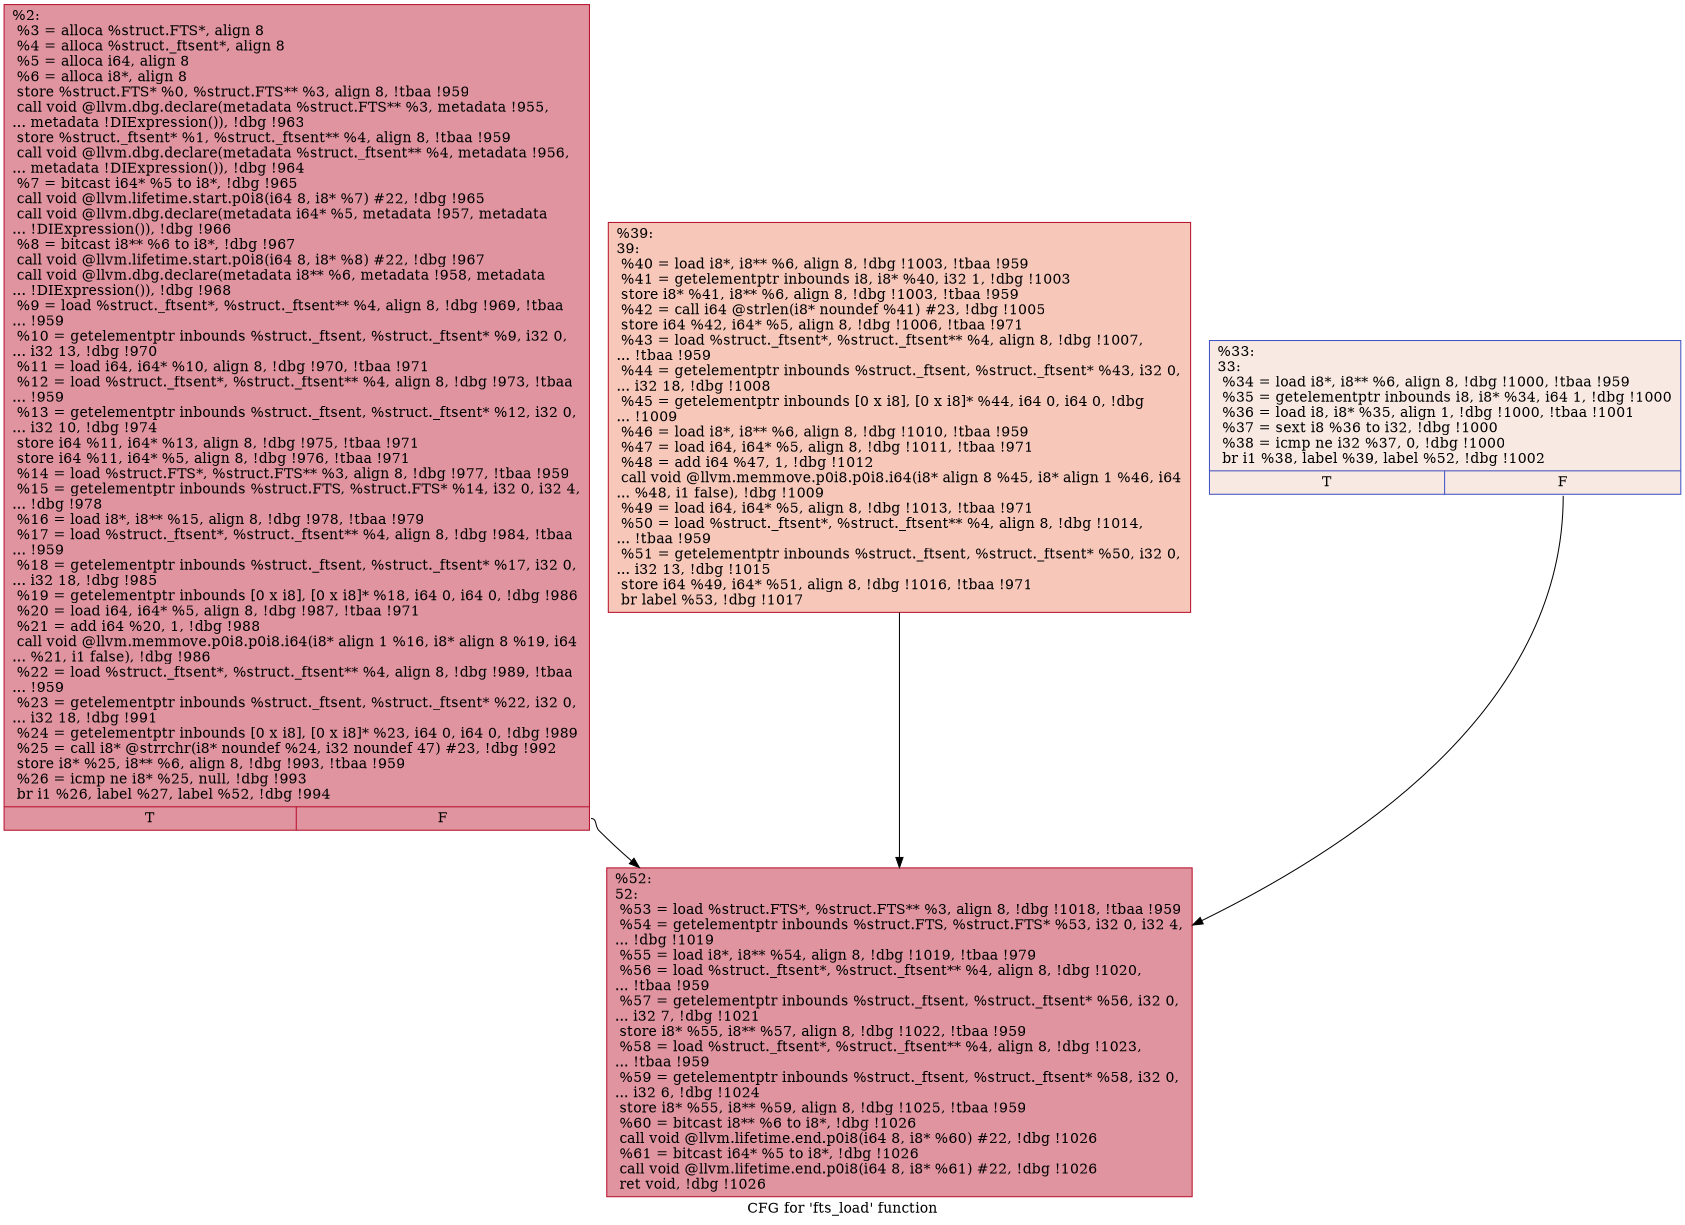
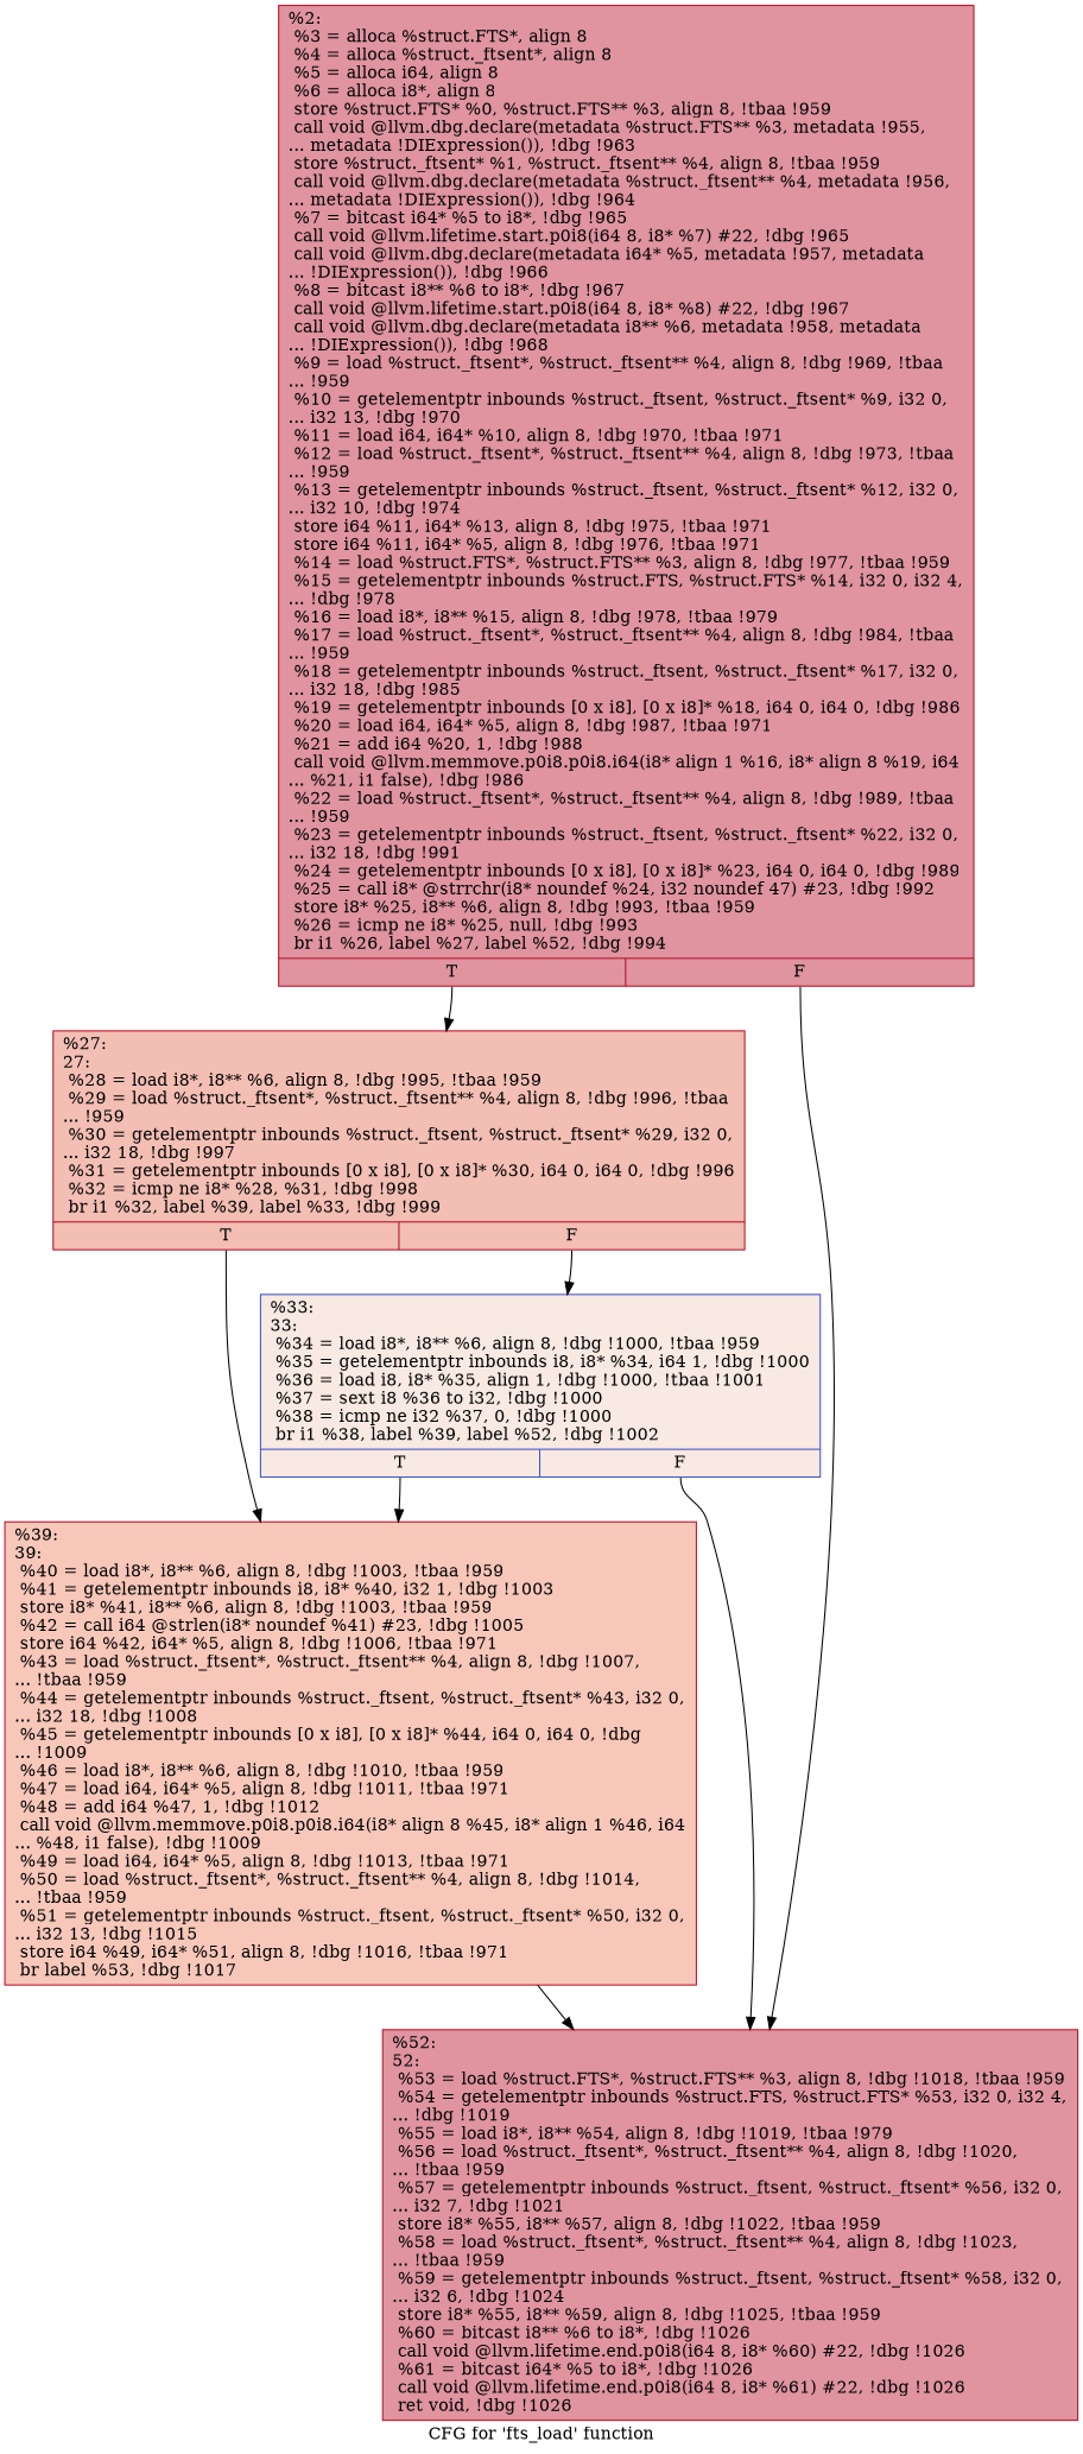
  digraph {
    label="CFG for 'fts_load' function"
    node [color="#b70d28ff" fillcolor="#b70d2870" shape=record style=filled]
    edge [tailport=s0]
    n1 [label="{%2:\l  %3 = alloca %struct.FTS*, align 8\l  %4 = alloca %struct._ftsent*, align 8\l  %5 = alloca i64, align 8\l  %6 = alloca i8*, align 8\l  store %struct.FTS* %0, %struct.FTS** %3, align 8, !tbaa !959\l  call void @llvm.dbg.declare(metadata %struct.FTS** %3, metadata !955,\l... metadata !DIExpression()), !dbg !963\l  store %struct._ftsent* %1, %struct._ftsent** %4, align 8, !tbaa !959\l  call void @llvm.dbg.declare(metadata %struct._ftsent** %4, metadata !956,\l... metadata !DIExpression()), !dbg !964\l  %7 = bitcast i64* %5 to i8*, !dbg !965\l  call void @llvm.lifetime.start.p0i8(i64 8, i8* %7) #22, !dbg !965\l  call void @llvm.dbg.declare(metadata i64* %5, metadata !957, metadata\l... !DIExpression()), !dbg !966\l  %8 = bitcast i8** %6 to i8*, !dbg !967\l  call void @llvm.lifetime.start.p0i8(i64 8, i8* %8) #22, !dbg !967\l  call void @llvm.dbg.declare(metadata i8** %6, metadata !958, metadata\l... !DIExpression()), !dbg !968\l  %9 = load %struct._ftsent*, %struct._ftsent** %4, align 8, !dbg !969, !tbaa\l... !959\l  %10 = getelementptr inbounds %struct._ftsent, %struct._ftsent* %9, i32 0,\l... i32 13, !dbg !970\l  %11 = load i64, i64* %10, align 8, !dbg !970, !tbaa !971\l  %12 = load %struct._ftsent*, %struct._ftsent** %4, align 8, !dbg !973, !tbaa\l... !959\l  %13 = getelementptr inbounds %struct._ftsent, %struct._ftsent* %12, i32 0,\l... i32 10, !dbg !974\l  store i64 %11, i64* %13, align 8, !dbg !975, !tbaa !971\l  store i64 %11, i64* %5, align 8, !dbg !976, !tbaa !971\l  %14 = load %struct.FTS*, %struct.FTS** %3, align 8, !dbg !977, !tbaa !959\l  %15 = getelementptr inbounds %struct.FTS, %struct.FTS* %14, i32 0, i32 4,\l... !dbg !978\l  %16 = load i8*, i8** %15, align 8, !dbg !978, !tbaa !979\l  %17 = load %struct._ftsent*, %struct._ftsent** %4, align 8, !dbg !984, !tbaa\l... !959\l  %18 = getelementptr inbounds %struct._ftsent, %struct._ftsent* %17, i32 0,\l... i32 18, !dbg !985\l  %19 = getelementptr inbounds [0 x i8], [0 x i8]* %18, i64 0, i64 0, !dbg !986\l  %20 = load i64, i64* %5, align 8, !dbg !987, !tbaa !971\l  %21 = add i64 %20, 1, !dbg !988\l  call void @llvm.memmove.p0i8.p0i8.i64(i8* align 1 %16, i8* align 8 %19, i64\l... %21, i1 false), !dbg !986\l  %22 = load %struct._ftsent*, %struct._ftsent** %4, align 8, !dbg !989, !tbaa\l... !959\l  %23 = getelementptr inbounds %struct._ftsent, %struct._ftsent* %22, i32 0,\l... i32 18, !dbg !991\l  %24 = getelementptr inbounds [0 x i8], [0 x i8]* %23, i64 0, i64 0, !dbg !989\l  %25 = call i8* @strrchr(i8* noundef %24, i32 noundef 47) #23, !dbg !992\l  store i8* %25, i8** %6, align 8, !dbg !993, !tbaa !959\l  %26 = icmp ne i8* %25, null, !dbg !993\l  br i1 %26, label %27, label %52, !dbg !994\l|{<s0>T|<s1>F}}"]
+   n2 [fillcolor="#e36c5570" label="{%27:\l27:                                               \l  %28 = load i8*, i8** %6, align 8, !dbg !995, !tbaa !959\l  %29 = load %struct._ftsent*, %struct._ftsent** %4, align 8, !dbg !996, !tbaa\l... !959\l  %30 = getelementptr inbounds %struct._ftsent, %struct._ftsent* %29, i32 0,\l... i32 18, !dbg !997\l  %31 = getelementptr inbounds [0 x i8], [0 x i8]* %30, i64 0, i64 0, !dbg !996\l  %32 = icmp ne i8* %28, %31, !dbg !998\l  br i1 %32, label %39, label %33, !dbg !999\l|{<s0>T|<s1>F}}"]
    n3 [label="{%52:\l52:                                               \l  %53 = load %struct.FTS*, %struct.FTS** %3, align 8, !dbg !1018, !tbaa !959\l  %54 = getelementptr inbounds %struct.FTS, %struct.FTS* %53, i32 0, i32 4,\l... !dbg !1019\l  %55 = load i8*, i8** %54, align 8, !dbg !1019, !tbaa !979\l  %56 = load %struct._ftsent*, %struct._ftsent** %4, align 8, !dbg !1020,\l... !tbaa !959\l  %57 = getelementptr inbounds %struct._ftsent, %struct._ftsent* %56, i32 0,\l... i32 7, !dbg !1021\l  store i8* %55, i8** %57, align 8, !dbg !1022, !tbaa !959\l  %58 = load %struct._ftsent*, %struct._ftsent** %4, align 8, !dbg !1023,\l... !tbaa !959\l  %59 = getelementptr inbounds %struct._ftsent, %struct._ftsent* %58, i32 0,\l... i32 6, !dbg !1024\l  store i8* %55, i8** %59, align 8, !dbg !1025, !tbaa !959\l  %60 = bitcast i8** %6 to i8*, !dbg !1026\l  call void @llvm.lifetime.end.p0i8(i64 8, i8* %60) #22, !dbg !1026\l  %61 = bitcast i64* %5 to i8*, !dbg !1026\l  call void @llvm.lifetime.end.p0i8(i64 8, i8* %61) #22, !dbg !1026\l  ret void, !dbg !1026\l}"]
    n4 [fillcolor="#ec7f6370" label="{%39:\l39:                                               \l  %40 = load i8*, i8** %6, align 8, !dbg !1003, !tbaa !959\l  %41 = getelementptr inbounds i8, i8* %40, i32 1, !dbg !1003\l  store i8* %41, i8** %6, align 8, !dbg !1003, !tbaa !959\l  %42 = call i64 @strlen(i8* noundef %41) #23, !dbg !1005\l  store i64 %42, i64* %5, align 8, !dbg !1006, !tbaa !971\l  %43 = load %struct._ftsent*, %struct._ftsent** %4, align 8, !dbg !1007,\l... !tbaa !959\l  %44 = getelementptr inbounds %struct._ftsent, %struct._ftsent* %43, i32 0,\l... i32 18, !dbg !1008\l  %45 = getelementptr inbounds [0 x i8], [0 x i8]* %44, i64 0, i64 0, !dbg\l... !1009\l  %46 = load i8*, i8** %6, align 8, !dbg !1010, !tbaa !959\l  %47 = load i64, i64* %5, align 8, !dbg !1011, !tbaa !971\l  %48 = add i64 %47, 1, !dbg !1012\l  call void @llvm.memmove.p0i8.p0i8.i64(i8* align 8 %45, i8* align 1 %46, i64\l... %48, i1 false), !dbg !1009\l  %49 = load i64, i64* %5, align 8, !dbg !1013, !tbaa !971\l  %50 = load %struct._ftsent*, %struct._ftsent** %4, align 8, !dbg !1014,\l... !tbaa !959\l  %51 = getelementptr inbounds %struct._ftsent, %struct._ftsent* %50, i32 0,\l... i32 13, !dbg !1015\l  store i64 %49, i64* %51, align 8, !dbg !1016, !tbaa !971\l  br label %53, !dbg !1017\l}"]
    n5 [color="#3d50c3ff" fillcolor="#efcebd70" label="{%33:\l33:                                               \l  %34 = load i8*, i8** %6, align 8, !dbg !1000, !tbaa !959\l  %35 = getelementptr inbounds i8, i8* %34, i64 1, !dbg !1000\l  %36 = load i8, i8* %35, align 1, !dbg !1000, !tbaa !1001\l  %37 = sext i8 %36 to i32, !dbg !1000\l  %38 = icmp ne i32 %37, 0, !dbg !1000\l  br i1 %38, label %39, label %52, !dbg !1002\l|{<s0>T|<s1>F}}"]
+   n1 -> n2
    n1 -> n3 [tailport=s1]
+   n2 -> n4
+   n2 -> n5 [tailport=s1]
    n4 -> n3
    n5 -> n3 [tailport=s1]
+   n5 -> n4
  }
